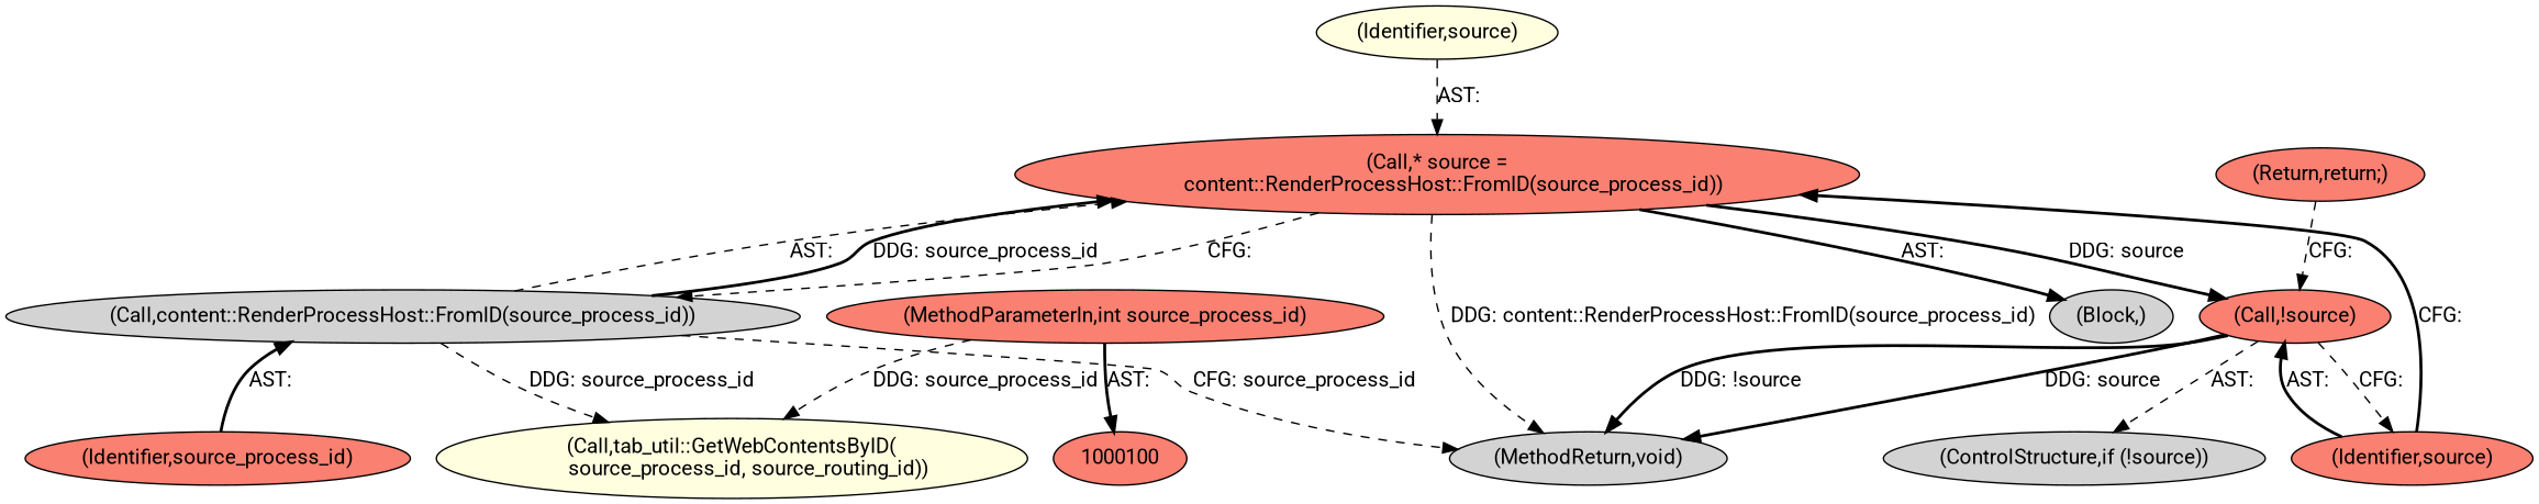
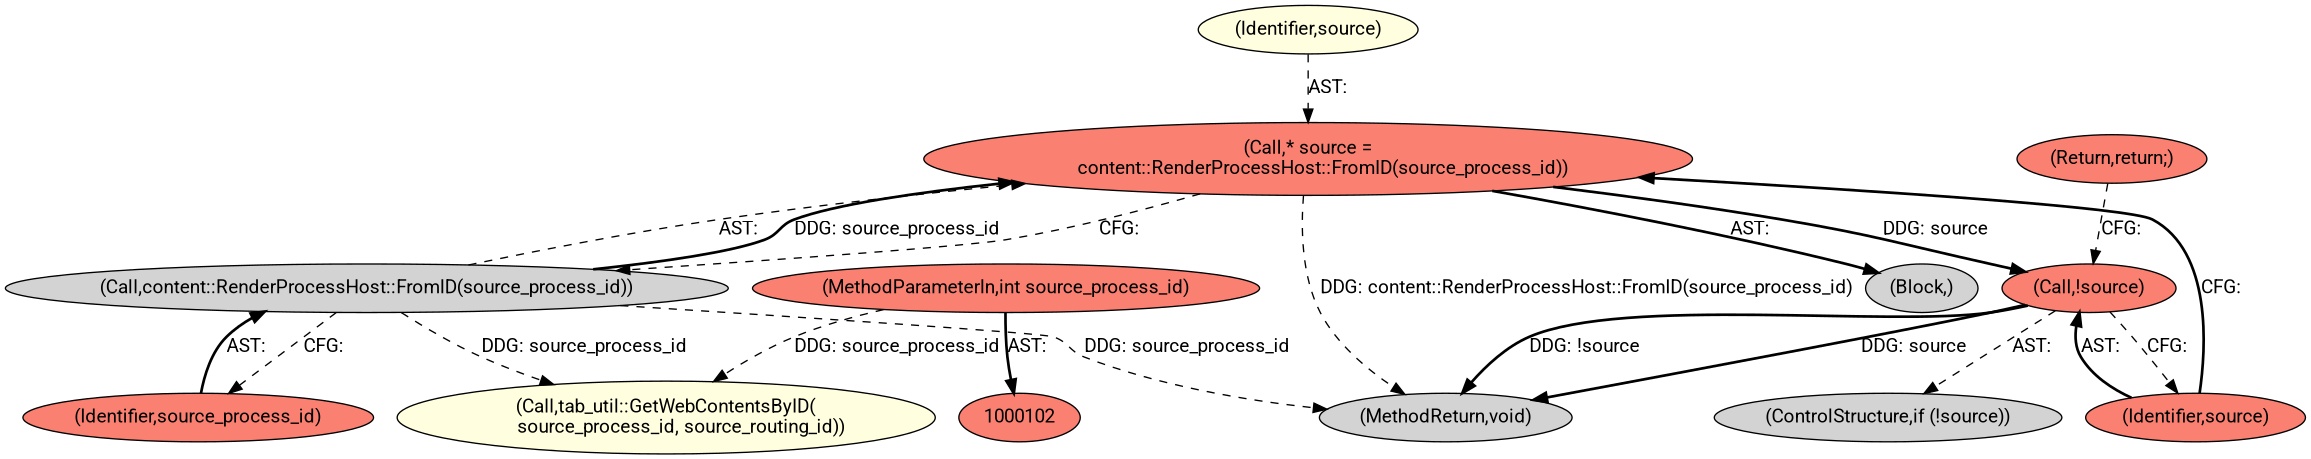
  digraph {
    fontname=Roboto
    node [fillcolor=salmon fontname=Roboto style=filled]
    edge [fontname=Roboto style=dashed]
    n1 [label="(Call,* source =\n      content::RenderProcessHost::FromID(source_process_id))"]
    n2 [fillcolor=lightgrey label="(Call,content::RenderProcessHost::FromID(source_process_id))"]
    n3 [label="(Call,!source)"]
    n4 [fillcolor=lightgrey label="(MethodReturn,void)"]
    n5 [fillcolor=lightgrey label="(Block,)"]
    n6 [label="(Identifier,source_process_id)"]
    n7 [fillcolor=lightyellow label="(Call,tab_util::GetWebContentsByID(\n      source_process_id, source_routing_id))"]
    n8 [fillcolor=lightgrey label="(ControlStructure,if (!source))"]
    n9 [label="(Identifier,source)"]
    n10 [label="(MethodParameterIn,int source_process_id)"]
-   1000100
+   1000100 [label=1000102]
    n12 [label="(Return,return;)"]
    n13 [fillcolor=lightyellow label="(Identifier,source)"]
    n1 -> n2 [label="CFG: "]
    n1 -> n3 [label="DDG: source" style=bold]
    n1 -> n4 [label="DDG: content::RenderProcessHost::FromID(source_process_id)"]
    n1 -> n5 [label="AST: " style=bold]
    n2 -> n1 [label="AST: "]
    n2 -> n1 [label="DDG: source_process_id" style=bold]
-   n2 -> n4 [label="CFG: source_process_id"]
+   n2 -> n4 [label="DDG: source_process_id"]
+   n2 -> n6 [label="CFG: "]
    n2 -> n7 [label="DDG: source_process_id"]
    n3 -> n4 [label="DDG: !source" style=bold]
    n3 -> n4 [label="DDG: source" style=bold]
    n3 -> n8 [label="AST: "]
    n3 -> n9 [label="CFG: "]
    n6 -> n2 [label="AST: " style=bold]
    n9 -> n1 [label="CFG: " style=bold]
    n9 -> n3 [label="AST: " style=bold]
    n10 -> n7 [label="DDG: source_process_id"]
    n10 -> 1000100 [label="AST: " style=bold]
    n12 -> n3 [label="CFG: "]
    n13 -> n1 [label="AST: "]
  }
